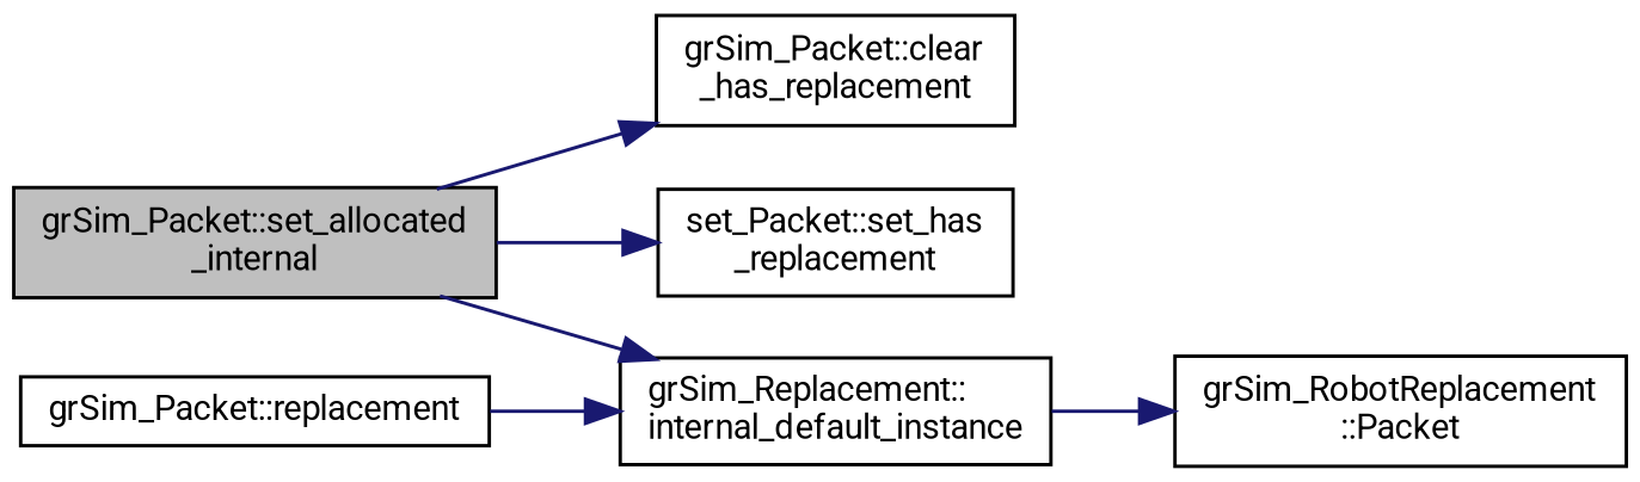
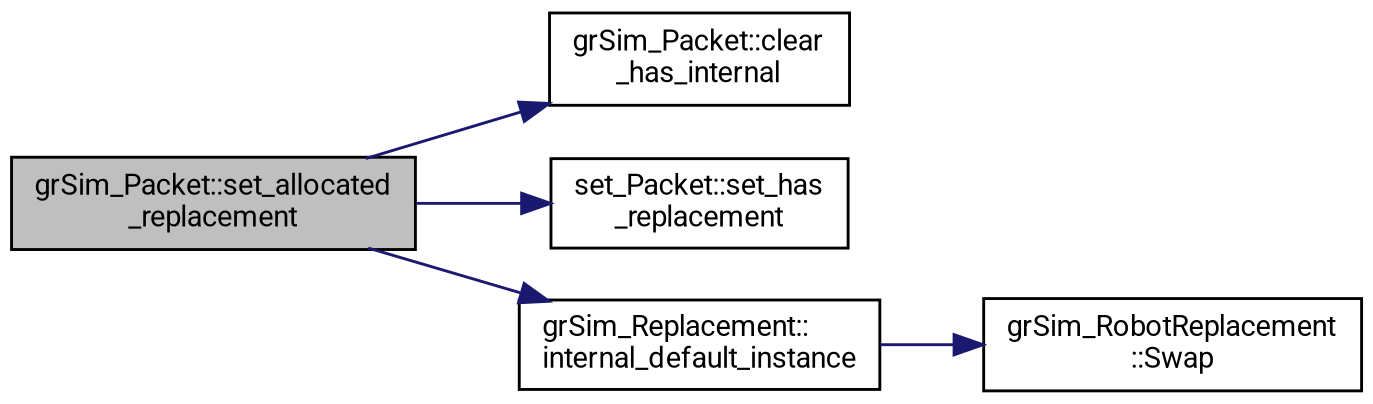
  digraph {
    fontname=Roboto
    rankdir=LR
    node [color=black fillcolor=white fontname=Roboto fontsize=10 shape=record style=filled]
    edge [color=midnightblue fontname=Roboto fontsize=10 labelfontname=Helvetica labelfontsize=10 style=solid]
-   n1 [fillcolor=grey75 fontcolor=black height=0.2 label="grSim_Packet::set_allocated\l_internal" width=0.4]
-   n2 [height=0.2 label="grSim_Packet::clear\l_has_replacement" width=0.4]
+   n1 [fillcolor=grey75 fontcolor=black height=0.2 label="grSim_Packet::set_allocated\l_replacement" width=0.4]
+   n2 [height=0.2 label="grSim_Packet::clear\l_has_internal" width=0.4]
    n3 [height=0.2 label="set_Packet::set_has\l_replacement" width=0.4]
    n4 [height=0.2 label="grSim_Replacement::\linternal_default_instance" width=0.4]
-   n5 [height=0.2 label="grSim_Packet::replacement" width=0.4]
-   n6 [height=0.2 label="grSim_RobotReplacement\l::Packet" width=0.4]
+   n6 [height=0.2 label="grSim_RobotReplacement\l::Swap" width=0.4]
    n1 -> n2
    n1 -> n3
    n1 -> n4
    n4 -> n6
-   n5 -> n4
  }
